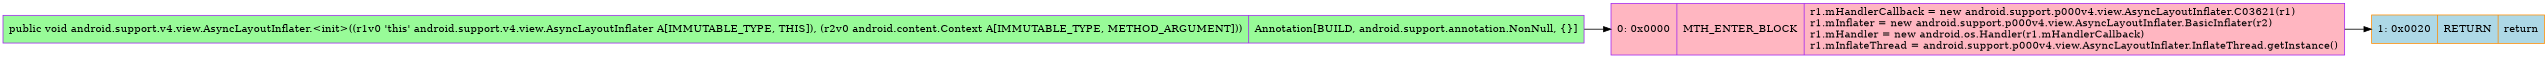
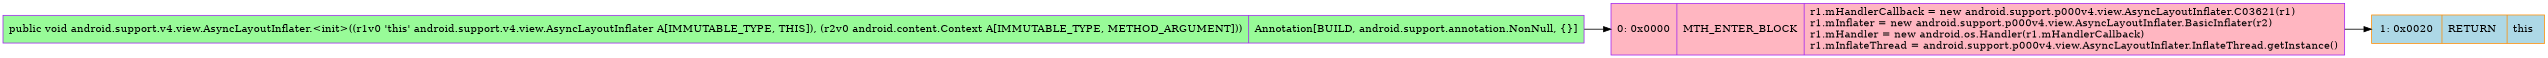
  digraph {
    rankdir=LR
    node [shape=record style=filled color=purple]
    n1 [label="{0\:\ 0x0000|MTH_ENTER_BLOCK\l|r1.mHandlerCallback = new android.support.p000v4.view.AsyncLayoutInflater.C03621(r1)\lr1.mInflater = new android.support.p000v4.view.AsyncLayoutInflater.BasicInflater(r2)\lr1.mHandler = new android.os.Handler(r1.mHandlerCallback)\lr1.mInflateThread = android.support.p000v4.view.AsyncLayoutInflater.InflateThread.getInstance()\l}" fillcolor=lightpink]
-   n2 [label="{1\:\ 0x0020|RETURN\l|return\l}" fillcolor=lightblue color=darkorange]
+   n2 [label="{1\:\ 0x0020|RETURN\l|this\l}" fillcolor=lightblue color=darkorange]
    n3 [label="{public void android.support.v4.view.AsyncLayoutInflater.\<init\>((r1v0 'this' android.support.v4.view.AsyncLayoutInflater A[IMMUTABLE_TYPE, THIS]), (r2v0 android.content.Context A[IMMUTABLE_TYPE, METHOD_ARGUMENT]))  | Annotation[BUILD, android.support.annotation.NonNull, \{\}]\l}" fillcolor=palegreen]
    n1 -> n2
    n3 -> n1
  }
